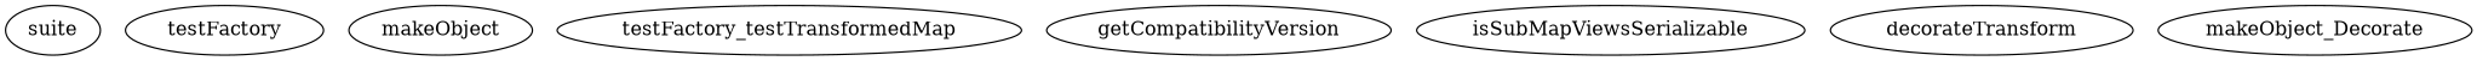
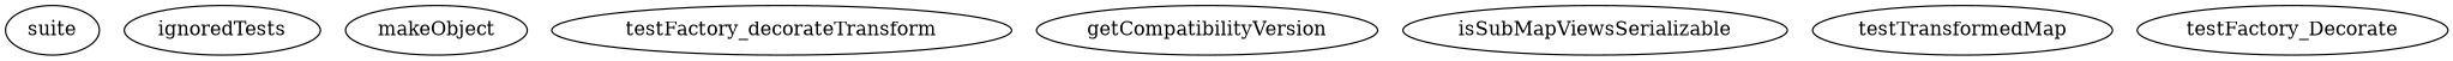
  digraph {
    suite
-   ignoredTests [label=testFactory]
+   ignoredTests
    makeObject
-   testFactory_decorateTransform [label=testFactory_testTransformedMap]
+   testFactory_decorateTransform
    getCompatibilityVersion
    isSubMapViewsSerializable
-   testTransformedMap [label=decorateTransform]
-   testFactory_Decorate [label=makeObject_Decorate]
+   testTransformedMap
+   testFactory_Decorate
  }
